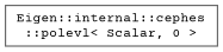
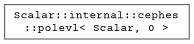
  digraph {
    rankdir=TB
    fontname="Courier Prime"
-   n1 [color=grey40 fillcolor=white fontname="Courier Prime" fontsize=10 height=0.2 label="Eigen::internal::cephes\l::polevl\< Scalar, 0 \>" shape=box style=filled width=0.4]
+   n1 [color=grey40 fillcolor=white fontname="Courier Prime" fontsize=10 height=0.2 label="Scalar::internal::cephes\l::polevl\< Scalar, 0 \>" shape=box style=filled width=0.4]
  }
